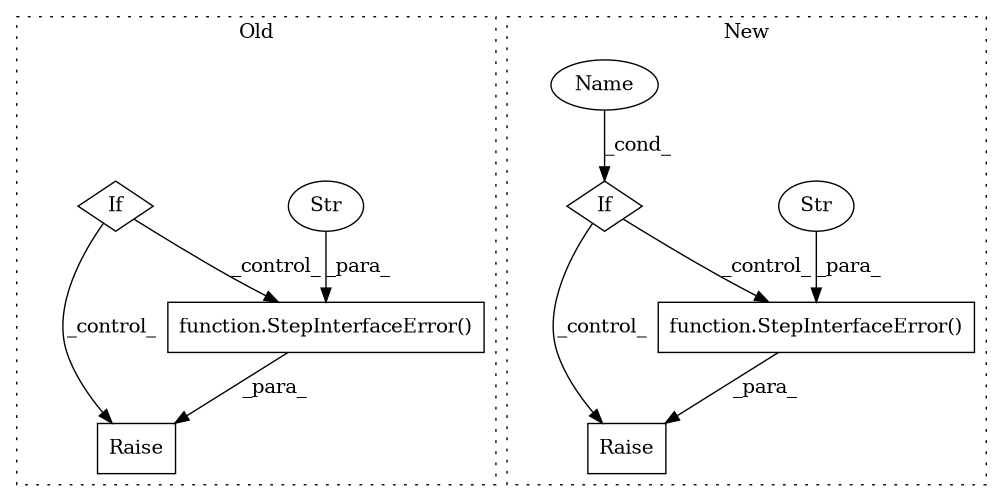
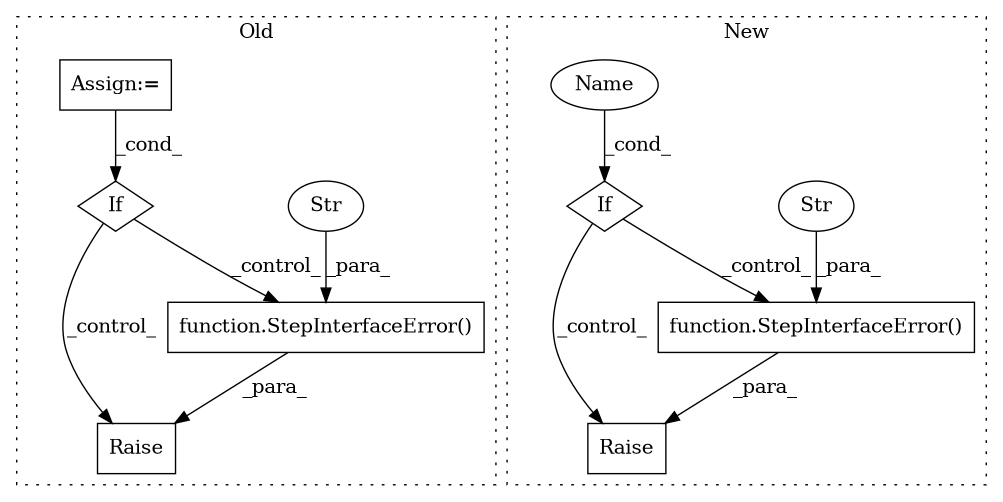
  digraph {
    node [a=96 l=3 shape=box]
    n1 [label=If s=527 shape=diamond]
    n2 [a=91 l=6 label=Raise s=1580]
    n3 [a=75 l="40,1" label="function.StepInterfaceError()" s="1586,1884"]
    n4 [a=66 l=258 label=Str s=1626 shape=ellipse]
+   n5 [a=68 label="Assign:=" s=417]
    n6 [a=75 l="19,1" label="function.StepInterfaceError()" s="299,320"]
    n7 [a=91 l=6 label=Raise s=293]
    n8 [a=66 l=2 label=Str s=318 shape=ellipse]
    n9 [label=If s=272 shape=diamond]
    n10 [a=87 l=4 label=Name s=275 shape=ellipse]
    subgraph cluster_1 {
      label=Old
      style=dotted
      n1
      n2
      n3
      n4
+     n5
    }
    subgraph cluster_2 {
      label=New
      style=dotted
      n6
      n7
      n8
      n9
      n10
    }
    n1 -> n2 [label=_control_]
    n1 -> n3 [label=_control_]
    n3 -> n2 [label=_para_]
    n4 -> n3 [label=_para_]
+   n5 -> n1 [label=_cond_]
    n6 -> n7 [label=_para_]
    n8 -> n6 [label=_para_]
    n9 -> n6 [label=_control_]
    n9 -> n7 [label=_control_]
    n10 -> n9 [label=_cond_]
  }
